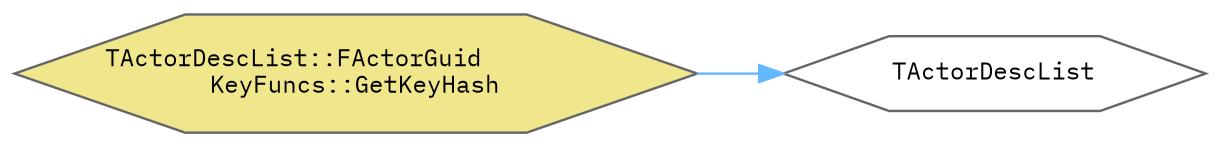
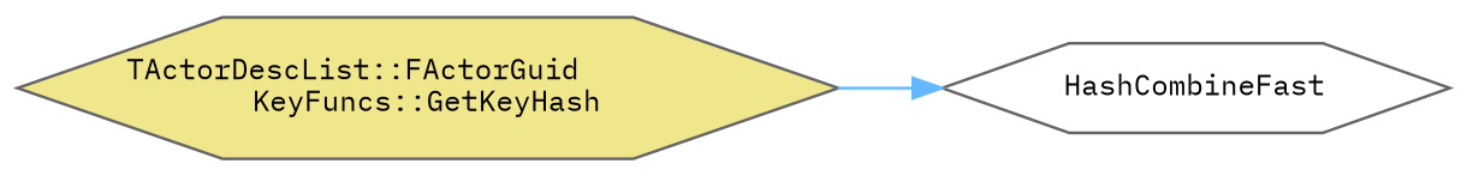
  digraph {
    rankdir=LR
    fontname="IBM Plex Mono"
    node [fontname="IBM Plex Mono" fontsize=10 shape=hexagon style=filled]
    n1 [color=gray40 fillcolor=khaki fontcolor=black height=0.2 label="TActorDescList::FActorGuid\lKeyFuncs::GetKeyHash" width=0.4]
-   n2 [color=grey40 fillcolor=white height=0.2 label=TActorDescList width=0.4]
+   n2 [color=grey40 fillcolor=white height=0.2 label=HashCombineFast width=0.4]
    n1 -> n2 [color=steelblue1 fontname="IBM Plex Mono" fontsize=10 labelfontname=Helvetica labelfontsize=10 style=solid]
  }
